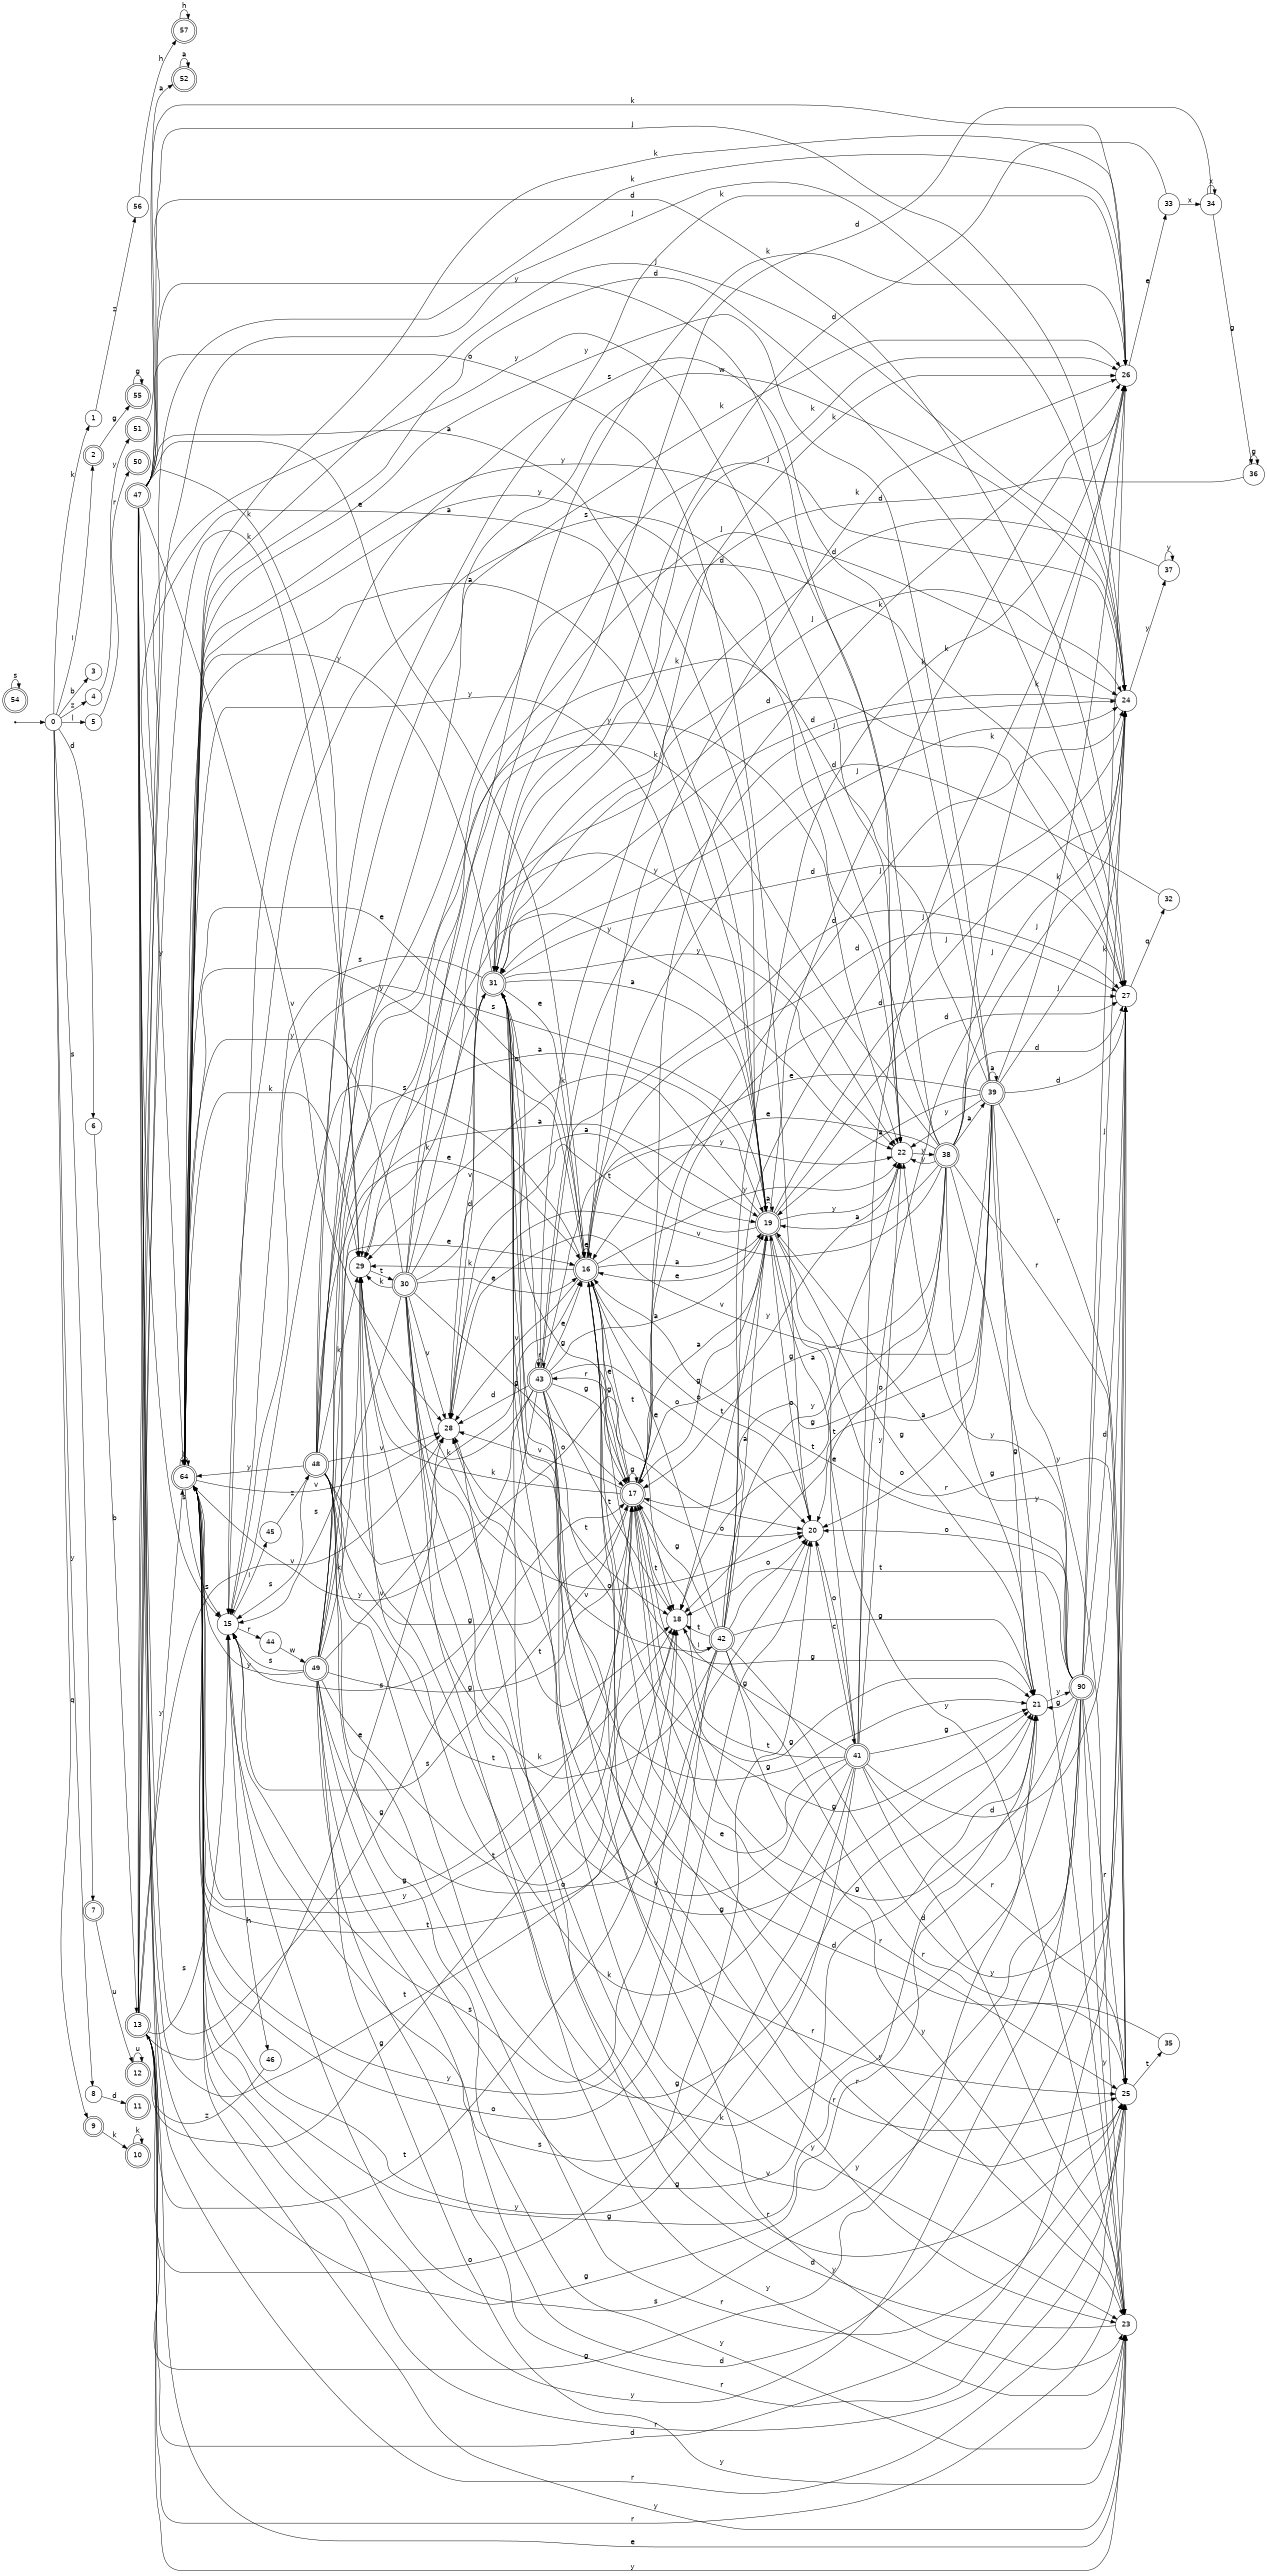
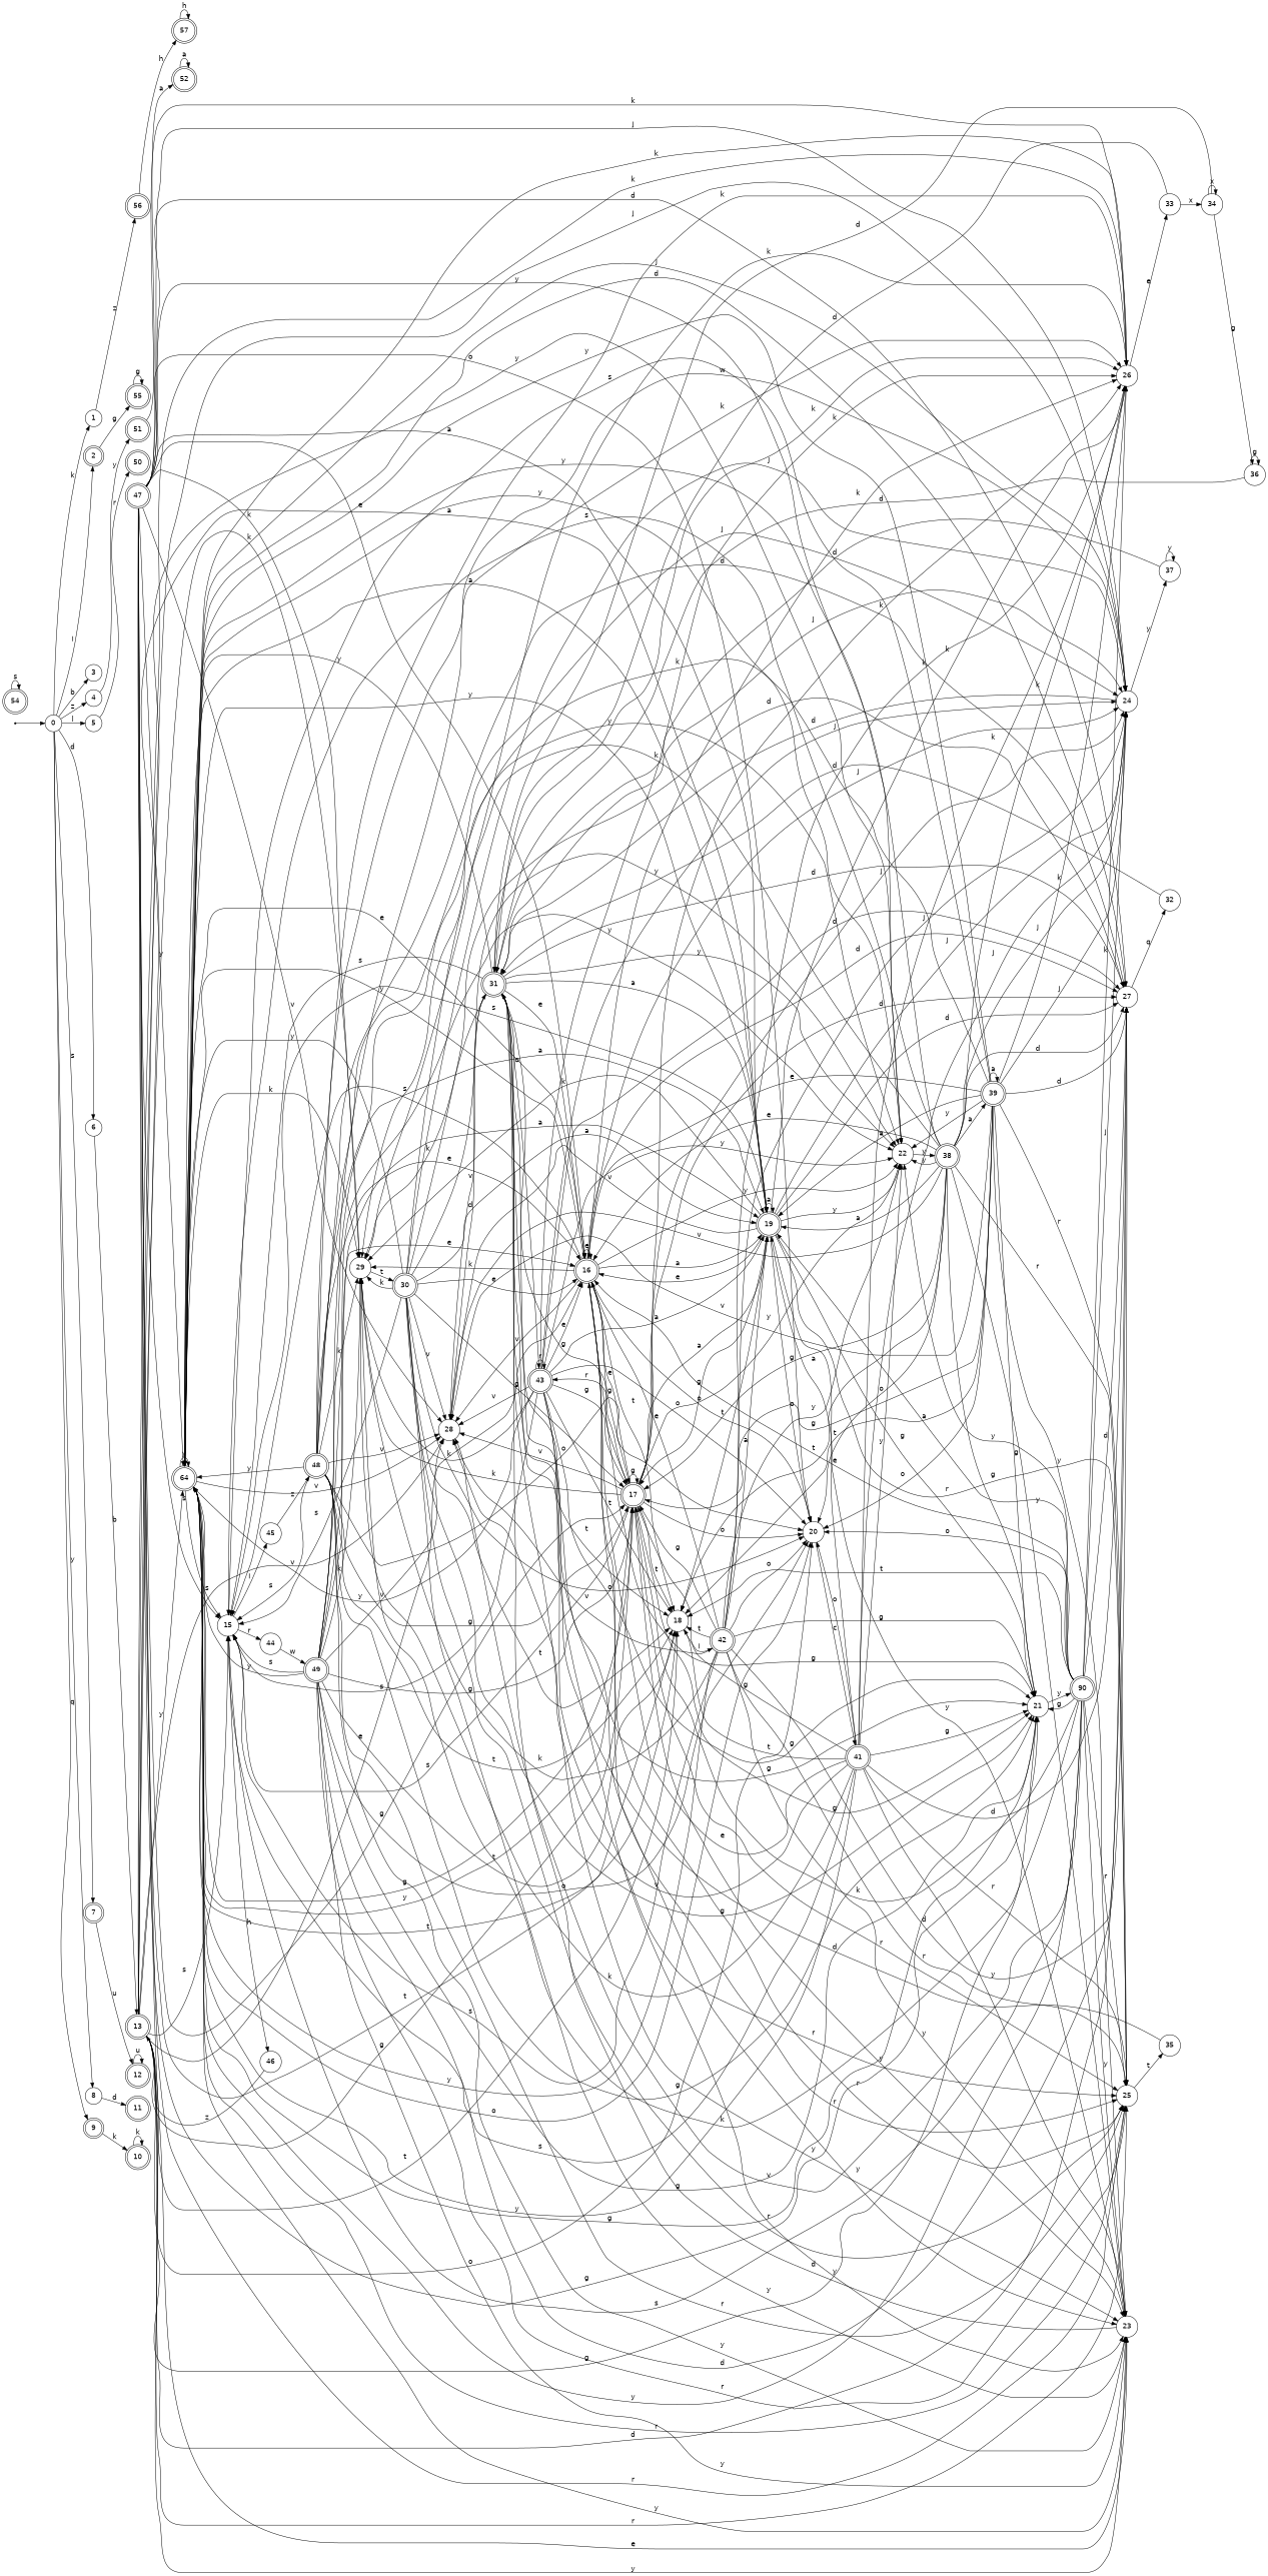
  digraph {
    fontname="DejaVu Sans"
    rankdir=LR
    node [fontname="DejaVu Sans" shape=doublecircle]
    edge [fontname="DejaVu Sans"]
    dummy0 [shape=point]
    0 [shape=circle]
    1 [shape=circle]
    2
    3 [shape=circle]
    4 [shape=circle]
    5 [shape=circle]
    6 [shape=circle]
    7
    8 [shape=circle]
    9
-   56 [shape=circle]
+   56
    55
    51
    50
    13
    12
    11
    10
    57
    52
    n22 [label=64]
    15 [shape=circle]
    16
    17
    18 [shape=circle]
    19
    20 [shape=circle]
    21 [shape=circle]
    22 [shape=circle]
    23 [shape=circle]
    24 [shape=circle]
    25 [shape=circle]
    26 [shape=circle]
    27 [shape=circle]
    28 [shape=circle]
    29 [shape=circle]
    44 [shape=circle]
    45 [shape=circle]
    46 [shape=circle]
    43
    42
    41
    n44 [label=90]
    38
    31
    37 [shape=circle]
    35 [shape=circle]
    33 [shape=circle]
    32 [shape=circle]
    30
    49
    48
    39
    34 [shape=circle]
    36 [shape=circle]
    47
    54
    dummy0 -> 0
    0 -> 1 [label=k]
    0 -> 2 [label=i]
    0 -> 3 [label=b]
    0 -> 4 [label=z]
    0 -> 5 [label=l]
    0 -> 6 [label=d]
    0 -> 7 [label=s]
    0 -> 8 [label=y]
    0 -> 9 [label=q]
    1 -> 56 [label=z]
    2 -> 55 [label=g]
    4 -> 51 [label=y]
    5 -> 50 [label=r]
    6 -> 13 [label=b]
    7 -> 12 [label=u]
    8 -> 11 [label=d]
    9 -> 10 [label=k]
    56 -> 57 [label=h]
    55 -> 55 [label=g]
    51 -> 52 [label=a]
    13 -> n22 [label=y]
    13 -> 15 [label=s]
    13 -> 16 [label=e]
    13 -> 17 [label=g]
    13 -> 18 [label=t]
    13 -> 19 [label=a]
    13 -> 20 [label=o]
    13 -> 21 [label=g]
    13 -> 22 [label=y]
    13 -> 23 [label=y]
    13 -> 24 [label=j]
    13 -> 25 [label=r]
    13 -> 26 [label=k]
    13 -> 27 [label=d]
    13 -> 28 [label=v]
    13 -> 29 [label=k]
    12 -> 12 [label=u]
    10 -> 10 [label=k]
    57 -> 57 [label=h]
    52 -> 52 [label=a]
    n22 -> n22 [label=y]
    n22 -> 15 [label=s]
    n22 -> 16 [label=e]
    n22 -> 17 [label=g]
    n22 -> 18 [label=t]
    n22 -> 19 [label=a]
    n22 -> 20 [label=o]
    n22 -> 21 [label=g]
    n22 -> 22 [label=y]
    n22 -> 23 [label=y]
    n22 -> 24 [label=j]
    n22 -> 25 [label=r]
    n22 -> 26 [label=k]
    n22 -> 27 [label=d]
    n22 -> 28 [label=v]
    n22 -> 29 [label=k]
    15 -> 44 [label=r]
    15 -> 45 [label=i]
    15 -> 46 [label=h]
    16 -> n22 [label=y]
    16 -> 15 [label=s]
    16 -> 16 [label=e]
    16 -> 17 [label=g]
    16 -> 18 [label=t]
    16 -> 19 [label=a]
    16 -> 20 [label=o]
    16 -> 21 [label=g]
    16 -> 22 [label=y]
    16 -> 23 [label=y]
    16 -> 24 [label=j]
    16 -> 25 [label=r]
    16 -> 26 [label=k]
    16 -> 27 [label=d]
    16 -> 28 [label=v]
    16 -> 29 [label=k]
    17 -> n22 [label=y]
    17 -> 15 [label=s]
    17 -> 16 [label=e]
    17 -> 17 [label=g]
    17 -> 18 [label=t]
    17 -> 19 [label=a]
    17 -> 20 [label=o]
    17 -> 21 [label=g]
    17 -> 22 [label=y]
    17 -> 23 [label=y]
    17 -> 24 [label=j]
    17 -> 25 [label=r]
    17 -> 26 [label=k]
    17 -> 27 [label=d]
    17 -> 28 [label=v]
    17 -> 29 [label=k]
    17 -> 43 [label=r]
    18 -> 42 [label=i]
    19 -> n22 [label=y]
    19 -> 15 [label=s]
    19 -> 16 [label=e]
    19 -> 17 [label=g]
    19 -> 18 [label=t]
    19 -> 19 [label=a]
    19 -> 20 [label=o]
    19 -> 21 [label=g]
    19 -> 22 [label=y]
    19 -> 23 [label=y]
    19 -> 24 [label=j]
    19 -> 25 [label=r]
    19 -> 26 [label=k]
    19 -> 27 [label=d]
-   19 -> 28 [label=t]
+   19 -> 28 [label=v]
    19 -> 29 [label=k]
    20 -> 41 [label=c]
    21 -> n44 [label=y]
    22 -> 38 [label=y]
    23 -> 31 [label=d]
    24 -> 31 [label=d]
    24 -> 37 [label=y]
    25 -> 35 [label=t]
    26 -> 33 [label=e]
    27 -> 32 [label=q]
    28 -> 31 [label=d]
    29 -> 30 [label=t]
    44 -> 49 [label=w]
    45 -> 48 [label=z]
    46 -> 13 [label=z]
    43 -> n22 [label=y]
    43 -> 15 [label=s]
    43 -> 16 [label=e]
    43 -> 17 [label=g]
    43 -> 18 [label=t]
    43 -> 19 [label=a]
    43 -> 20 [label=o]
    43 -> 21 [label=g]
    43 -> 22 [label=y]
    43 -> 23 [label=y]
    43 -> 24 [label=j]
    43 -> 25 [label=r]
    43 -> 26 [label=k]
    43 -> 27 [label=d]
-   43 -> 28 [label=d]
+   43 -> 28 [label=v]
    43 -> 29 [label=k]
    43 -> 43 [label=r]
    42 -> n22 [label=y]
    42 -> 15 [label=s]
    42 -> 16 [label=e]
    42 -> 17 [label=g]
    42 -> 18 [label=t]
    42 -> 19 [label=a]
    42 -> 20 [label=o]
    42 -> 21 [label=g]
    42 -> 22 [label=y]
    42 -> 23 [label=y]
    42 -> 24 [label=j]
    42 -> 25 [label=r]
    42 -> 26 [label=k]
    42 -> 27 [label=d]
    42 -> 28 [label=v]
    42 -> 29 [label=k]
    41 -> n22 [label=y]
    41 -> 15 [label=s]
    41 -> 16 [label=e]
    41 -> 17 [label=g]
    41 -> 18 [label=t]
    41 -> 19 [label=a]
    41 -> 20 [label=o]
    41 -> 21 [label=g]
    41 -> 22 [label=y]
    41 -> 23 [label=y]
    41 -> 24 [label=j]
    41 -> 25 [label=r]
    41 -> 26 [label=k]
    41 -> 27 [label=d]
    41 -> 28 [label=v]
    41 -> 29 [label=k]
    n44 -> n22 [label=y]
    n44 -> 15 [label=s]
    n44 -> 16 [label=e]
-   n44 -> 17 [label=g]
+   n44 -> 17 [label=k]
    n44 -> 18 [label=t]
    n44 -> 19 [label=a]
    n44 -> 20 [label=o]
    n44 -> 21 [label=g]
    n44 -> 22 [label=y]
    n44 -> 23 [label=y]
    n44 -> 24 [label=j]
    n44 -> 25 [label=r]
    n44 -> 26 [label=k]
    n44 -> 27 [label=d]
    n44 -> 28 [label=v]
    n44 -> 29 [label=k]
    38 -> n22 [label=y]
    38 -> 15 [label=s]
    38 -> 16 [label=e]
    38 -> 17 [label=g]
    38 -> 18 [label=t]
    38 -> 19 [label=a]
    38 -> 20 [label=o]
    38 -> 21 [label=g]
    38 -> 22 [label=y]
    38 -> 23 [label=y]
    38 -> 24 [label=j]
    38 -> 25 [label=r]
    38 -> 26 [label=k]
    38 -> 27 [label=d]
    38 -> 28 [label=v]
    38 -> 29 [label=k]
    38 -> 39 [label=a]
    31 -> n22 [label=y]
    31 -> 15 [label=s]
    31 -> 16 [label=e]
    31 -> 17 [label=g]
    31 -> 18 [label=t]
    31 -> 19 [label=a]
    31 -> 21 [label=g]
    31 -> 22 [label=y]
    31 -> 23 [label=y]
    31 -> 24 [label=j]
    31 -> 25 [label=r]
    31 -> 26 [label=k]
    31 -> 27 [label=d]
    31 -> 28 [label=v]
    31 -> 29 [label=k]
    31 -> 43 [label=o]
    37 -> 31 [label=d]
    37 -> 37 [label=y]
    35 -> 31 [label=d]
    33 -> 31 [label=d]
    33 -> 34 [label=x]
    32 -> 31 [label=d]
    30 -> n22 [label=y]
    30 -> 15 [label=s]
    30 -> 16 [label=e]
    30 -> 17 [label=g]
    30 -> 18 [label=t]
    30 -> 19 [label=a]
    30 -> 20 [label=o]
    30 -> 21 [label=g]
    30 -> 22 [label=y]
    30 -> 23 [label=y]
    30 -> 24 [label=j]
    30 -> 25 [label=r]
    30 -> 26 [label=k]
    30 -> 27 [label=d]
    30 -> 28 [label=v]
    30 -> 29 [label=k]
    49 -> n22 [label=y]
    49 -> 15 [label=s]
    49 -> 16 [label=e]
    49 -> 17 [label=g]
    49 -> 18 [label=t]
    49 -> 19 [label=a]
    49 -> 20 [label=o]
    49 -> 21 [label=g]
    49 -> 22 [label=y]
    49 -> 23 [label=y]
    49 -> 24 [label=j]
    49 -> 25 [label=r]
    49 -> 26 [label=k]
    49 -> 27 [label=d]
    49 -> 28 [label=v]
    49 -> 29 [label=k]
    48 -> n22 [label=y]
    48 -> 15 [label=s]
    48 -> 16 [label=e]
    48 -> 17 [label=g]
    48 -> 18 [label=t]
    48 -> 19 [label=a]
    48 -> 20 [label=o]
    48 -> 21 [label=g]
    48 -> 22 [label=y]
    48 -> 23 [label=y]
    48 -> 24 [label=w]
    48 -> 25 [label=r]
    48 -> 26 [label=k]
    48 -> 27 [label=d]
    48 -> 28 [label=v]
    48 -> 29 [label=k]
    39 -> n22 [label=y]
    39 -> 15 [label=s]
    39 -> 16 [label=e]
    39 -> 17 [label=g]
    39 -> 18 [label=t]
    39 -> 19 [label=a]
    39 -> 20 [label=o]
    39 -> 21 [label=g]
    39 -> 22 [label=y]
    39 -> 23 [label=y]
    39 -> 24 [label=j]
    39 -> 25 [label=r]
    39 -> 26 [label=k]
    39 -> 27 [label=d]
    39 -> 28 [label=v]
    39 -> 29 [label=k]
    39 -> 39 [label=a]
    34 -> 31 [label=d]
    34 -> 34 [label=x]
    34 -> 36 [label=g]
    36 -> 31 [label=d]
    36 -> 36 [label=g]
    47 -> n22 [label=y]
    47 -> 15 [label=s]
    47 -> 16 [label=e]
    47 -> 17 [label=g]
    47 -> 18 [label=t]
    47 -> 19 [label=a]
    47 -> 20 [label=o]
    47 -> 21 [label=g]
    47 -> 22 [label=y]
    47 -> 23 [label=e]
    47 -> 24 [label=j]
    47 -> 25 [label=r]
    47 -> 26 [label=k]
    47 -> 27 [label=d]
    47 -> 28 [label=v]
    47 -> 29 [label=k]
    54 -> 54 [label=s]
  }
